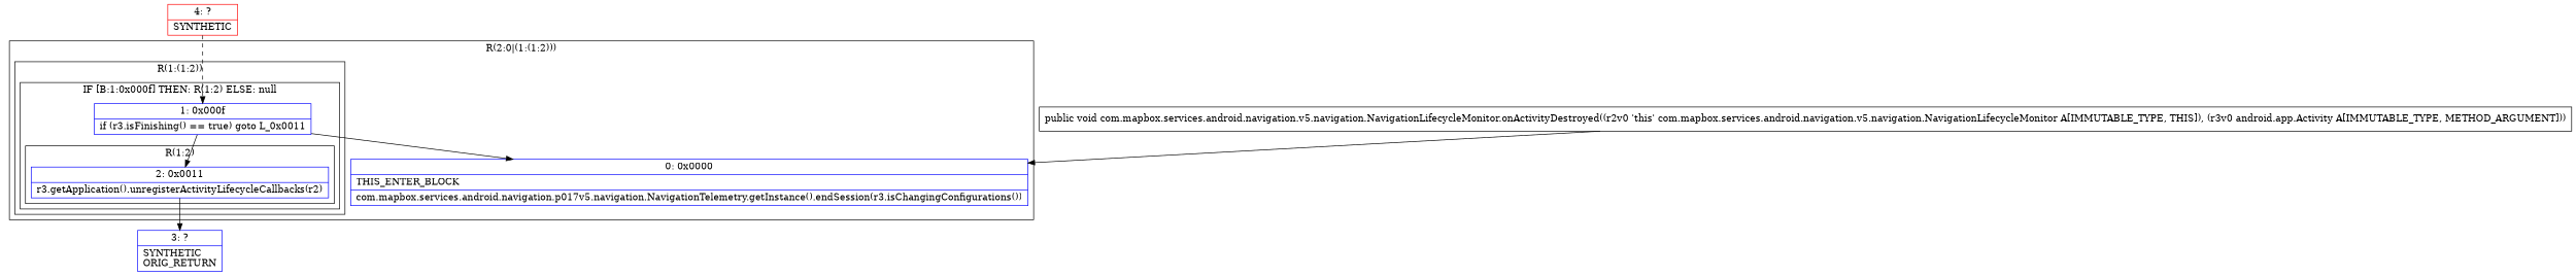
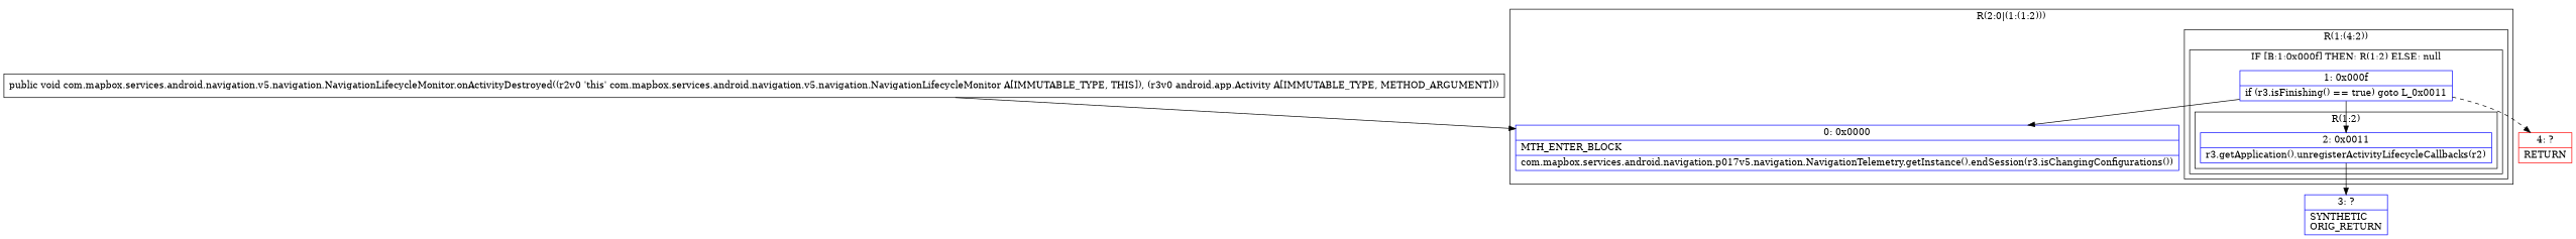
  digraph {
    node [color=blue shape=record]
    n1 [label="{2\:\ 0x0011|r3.getApplication().unregisterActivityLifecycleCallbacks(r2)\l}"]
    n2 [label="{1\:\ 0x000f|if (r3.isFinishing() == true) goto L_0x0011\l}"]
-   n3 [label="{0\:\ 0x0000|THIS_ENTER_BLOCK\l|com.mapbox.services.android.navigation.p017v5.navigation.NavigationTelemetry.getInstance().endSession(r3.isChangingConfigurations())\l}"]
+   n3 [label="{0\:\ 0x0000|MTH_ENTER_BLOCK\l|com.mapbox.services.android.navigation.p017v5.navigation.NavigationTelemetry.getInstance().endSession(r3.isChangingConfigurations())\l}"]
    n4 [label="{3\:\ ?|SYNTHETIC\lORIG_RETURN\l}"]
-   n5 [color=red label="{4\:\ ?|SYNTHETIC\l}"]
+   n5 [color=red label="{4\:\ ?|RETURN\l}"]
    n6 [label="{public void com.mapbox.services.android.navigation.v5.navigation.NavigationLifecycleMonitor.onActivityDestroyed((r2v0 'this' com.mapbox.services.android.navigation.v5.navigation.NavigationLifecycleMonitor A[IMMUTABLE_TYPE, THIS]), (r3v0 android.app.Activity A[IMMUTABLE_TYPE, METHOD_ARGUMENT])) }" color=""]
    subgraph cluster_1 {
      label="R(2:0|(1:(1:2)))"
      n3
      subgraph cluster_2 {
-       label="R(1:(1:2))"
+       label="R(1:(4:2))"
        subgraph cluster_3 {
          label="IF [B:1:0x000f] THEN: R(1:2) ELSE: null"
          n2
          subgraph cluster_4 {
            label="R(1:2)"
            n1
          }
        }
      }
    }
    n1 -> n4
    n2 -> n1
    n2 -> n3
-   n5 -> n2 [style=dashed]
+   n2 -> n5 [style=dashed]
    n6 -> n3
  }
